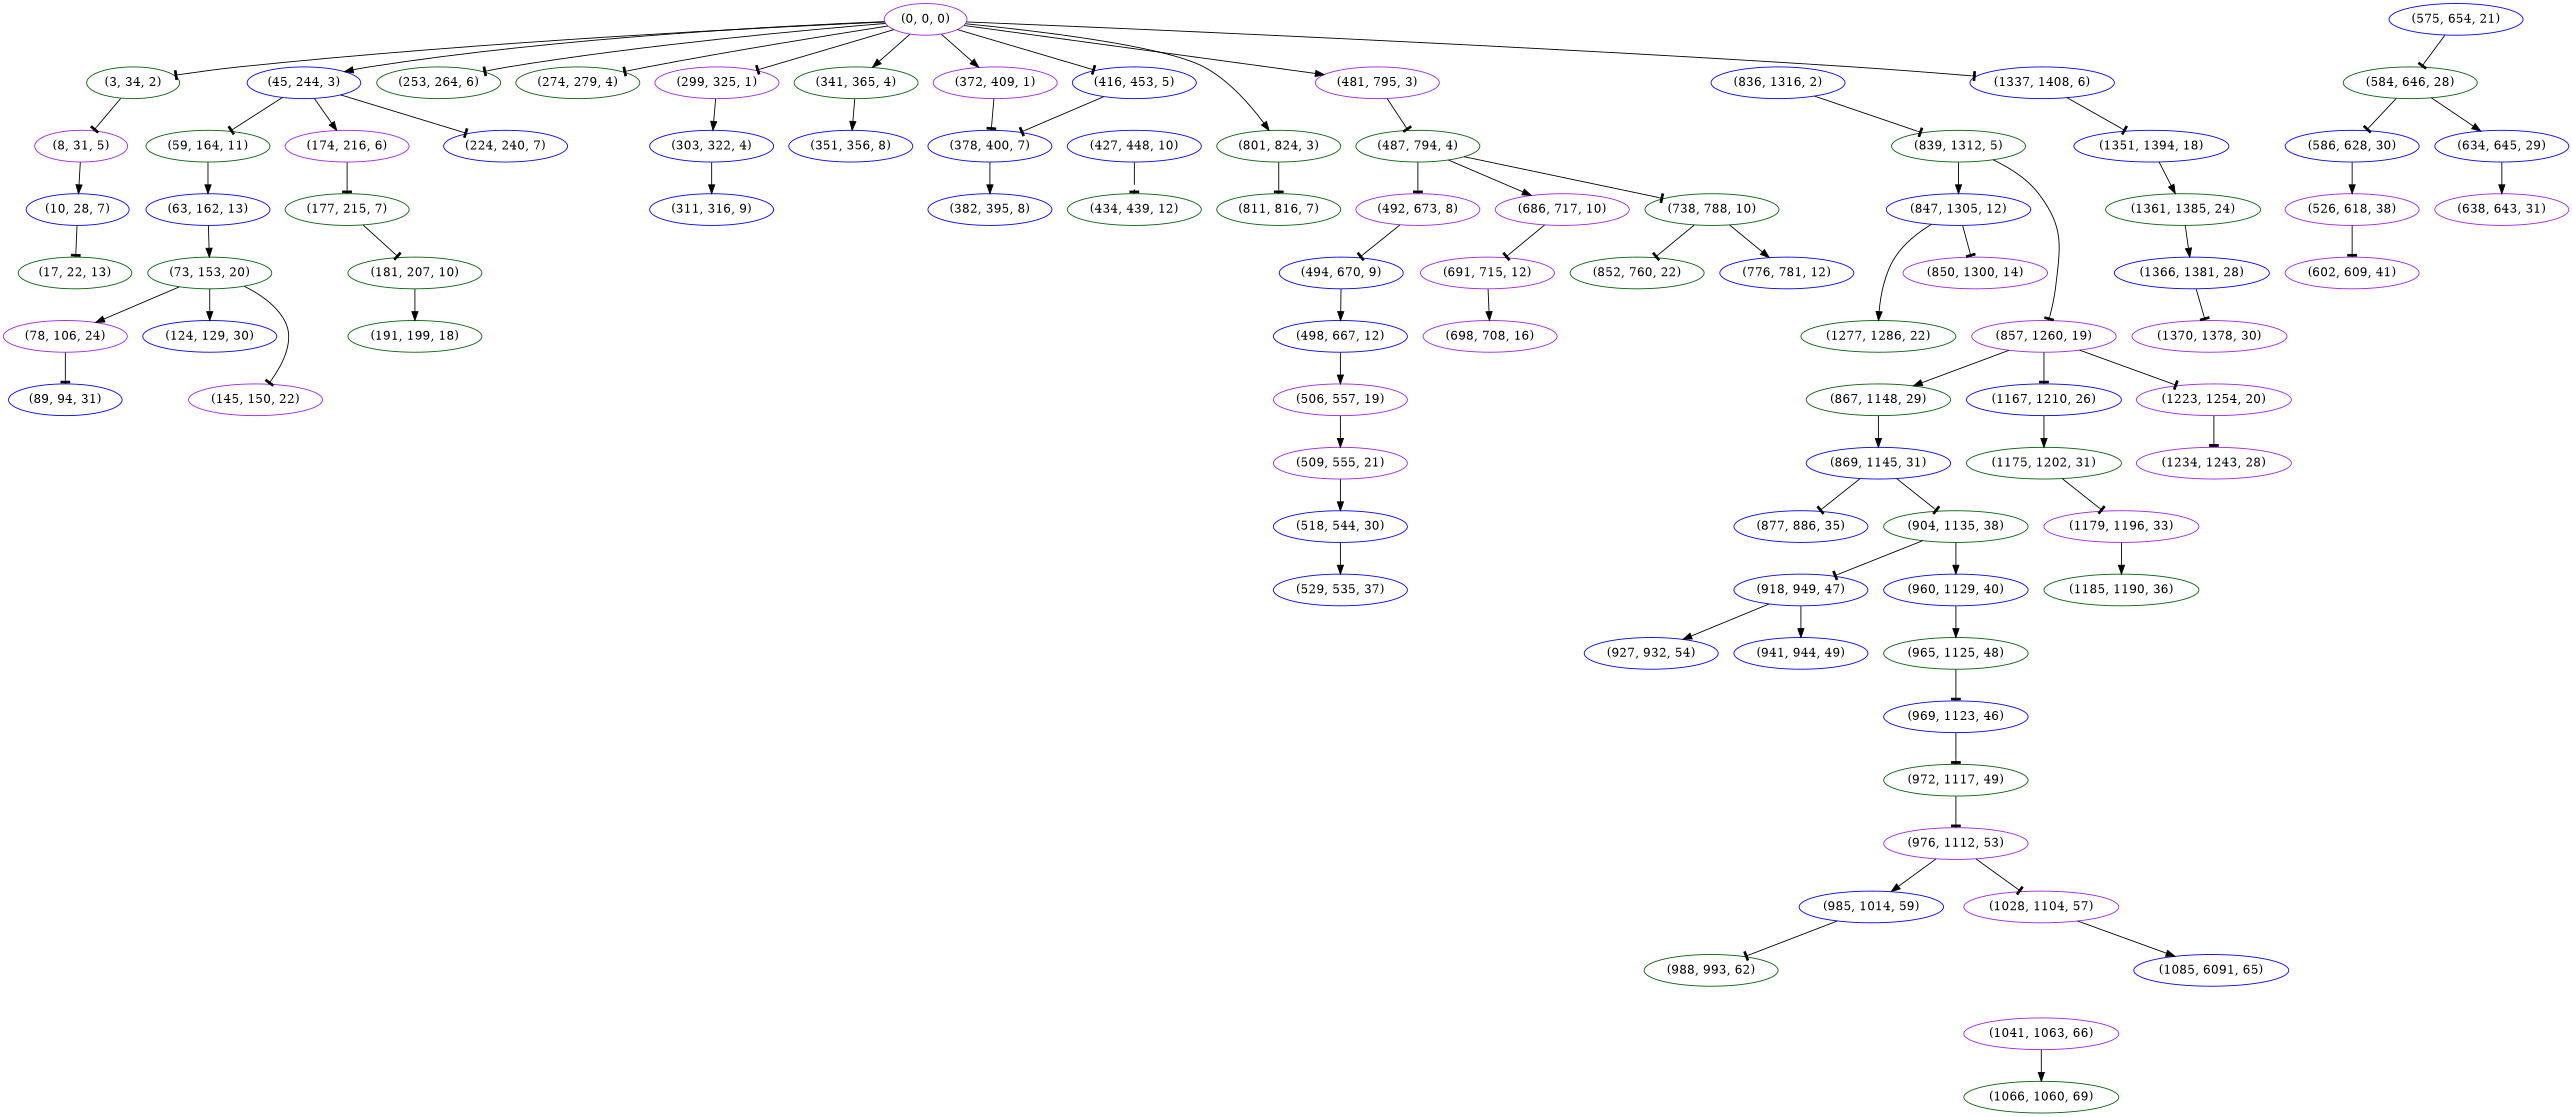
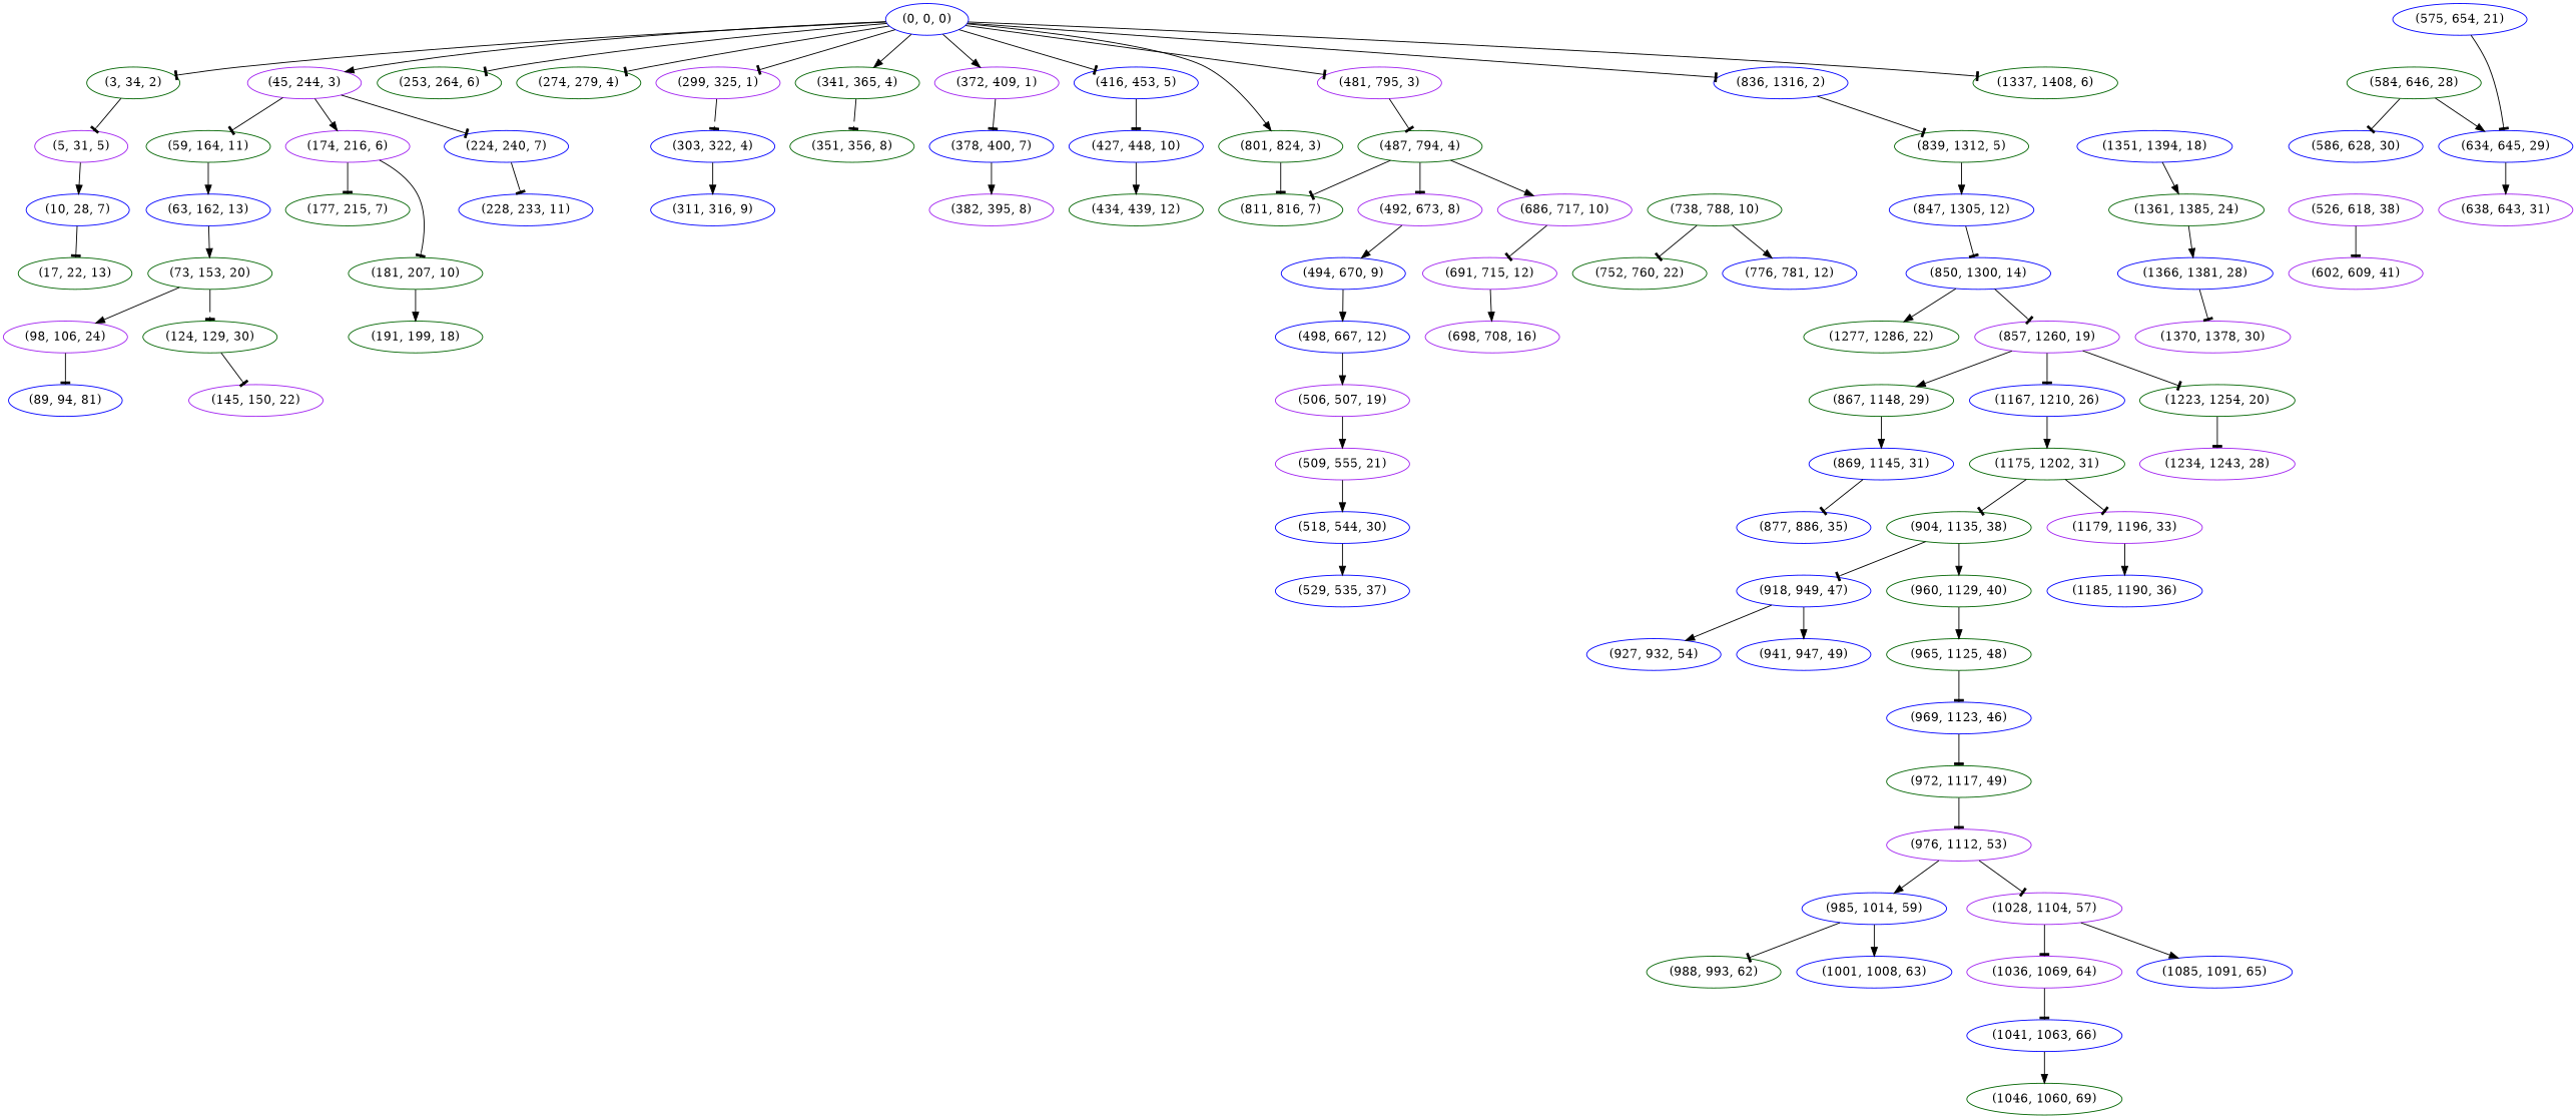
  digraph {
    node [color=blue]
    edge [arrowhead=tee]
    "(3, 34, 2)" [color=darkgreen]
-   "(0, 0, 0)" [color=purple]
-   "(45, 244, 3)"
+   "(0, 0, 0)"
+   "(45, 244, 3)" [color=purple]
    "(253, 264, 6)" [color=darkgreen]
    "(274, 279, 4)" [color=darkgreen]
    "(299, 325, 1)" [color=purple]
    "(341, 365, 4)" [color=darkgreen]
    "(372, 409, 1)" [color=purple]
    "(416, 453, 5)"
    "(481, 795, 3)" [color=purple]
    "(801, 824, 3)" [color=darkgreen]
    "(836, 1316, 2)"
-   "(1337, 1408, 6)"
-   "(8, 31, 5)" [color=purple]
+   "(1337, 1408, 6)" [color=darkgreen]
+   "(8, 31, 5)" [color=purple label="(5, 31, 5)"]
    "(59, 164, 11)" [color=darkgreen]
    "(174, 216, 6)" [color=purple]
    "(224, 240, 7)"
    "(303, 322, 4)"
-   "(351, 356, 8)"
+   "(351, 356, 8)" [color=darkgreen]
    "(378, 400, 7)"
    "(427, 448, 10)"
    "(487, 794, 4)" [color=darkgreen]
    "(811, 816, 7)" [color=darkgreen]
    "(839, 1312, 5)" [color=darkgreen]
    "(1351, 1394, 18)"
    "(10, 28, 7)"
    "(17, 22, 13)" [color=darkgreen]
    "(63, 162, 13)"
    "(177, 215, 7)" [color=darkgreen]
+   "(228, 233, 11)"
    "(73, 153, 20)" [color=darkgreen]
-   "(78, 106, 24)" [color=purple]
-   "(124, 129, 30)"
+   "(78, 106, 24)" [color=purple label="(98, 106, 24)"]
+   "(124, 129, 30)" [color=darkgreen]
    "(145, 150, 22)" [color=purple]
-   "(89, 94, 31)"
+   "(89, 94, 31)" [label="(89, 94, 81)"]
    "(181, 207, 10)" [color=darkgreen]
    "(191, 199, 18)" [color=darkgreen]
    "(311, 316, 9)"
-   "(382, 395, 8)"
+   "(382, 395, 8)" [color=purple]
    "(434, 439, 12)" [color=darkgreen]
    "(492, 673, 8)" [color=purple]
    "(686, 717, 10)" [color=purple]
    "(738, 788, 10)" [color=darkgreen]
    "(494, 670, 9)"
    "(691, 715, 12)" [color=purple]
-   "(752, 760, 22)" [color=darkgreen label="(852, 760, 22)"]
+   "(752, 760, 22)" [color=darkgreen]
    "(776, 781, 12)"
    "(498, 667, 12)"
-   "(506, 557, 19)" [color=purple]
+   "(506, 557, 19)" [color=purple label="(506, 507, 19)"]
    "(509, 555, 21)" [color=purple]
    "(518, 544, 30)"
    "(529, 535, 37)"
    "(584, 646, 28)" [color=darkgreen]
    "(575, 654, 21)"
    "(586, 628, 30)"
    "(634, 645, 29)"
    n57 [color=purple label="(526, 618, 38)"]
    "(638, 643, 31)" [color=purple]
    "(602, 609, 41)" [color=purple]
    "(698, 708, 16)" [color=purple]
    "(847, 1305, 12)"
-   "(850, 1300, 14)" [color=purple]
+   "(850, 1300, 14)"
    "(857, 1260, 19)" [color=purple]
    "(1277, 1286, 22)" [color=darkgreen]
    "(867, 1148, 29)" [color=darkgreen]
    "(1167, 1210, 26)"
-   "(1223, 1254, 20)" [color=purple]
+   "(1223, 1254, 20)" [color=darkgreen]
    "(869, 1145, 31)"
    "(1175, 1202, 31)" [color=darkgreen]
    "(1234, 1243, 28)" [color=purple]
    "(877, 886, 35)"
    "(904, 1135, 38)" [color=darkgreen]
    "(918, 949, 47)"
-   "(960, 1129, 40)"
+   "(960, 1129, 40)" [color=darkgreen]
    "(927, 932, 54)"
-   "(941, 947, 49)" [label="(941, 944, 49)"]
+   "(941, 947, 49)"
    n77 [color=darkgreen label="(965, 1125, 48)"]
    "(969, 1123, 46)"
    "(972, 1117, 49)" [color=darkgreen]
    "(976, 1112, 53)" [color=purple]
    "(985, 1014, 59)"
    "(1028, 1104, 57)" [color=purple]
    "(988, 993, 62)" [color=darkgreen]
-   "(1085, 1091, 65)" [label="(1085, 6091, 65)"]
-   "(1041, 1063, 66)" [color=purple]
-   "(1046, 1060, 69)" [color=darkgreen label="(1066, 1060, 69)"]
+   "(1001, 1008, 63)"
+   "(1036, 1069, 64)" [color=purple]
+   "(1085, 1091, 65)"
+   "(1041, 1063, 66)"
+   "(1046, 1060, 69)" [color=darkgreen]
    "(1179, 1196, 33)" [color=purple]
-   "(1185, 1190, 36)" [color=darkgreen]
+   "(1185, 1190, 36)"
    "(1361, 1385, 24)" [color=darkgreen]
    "(1366, 1381, 28)"
    "(1370, 1378, 30)" [color=purple]
    "(3, 34, 2)" -> "(8, 31, 5)"
    "(0, 0, 0)" -> "(3, 34, 2)"
    "(0, 0, 0)" -> "(45, 244, 3)" [arrowhead=normal]
    "(0, 0, 0)" -> "(253, 264, 6)"
    "(0, 0, 0)" -> "(274, 279, 4)"
    "(0, 0, 0)" -> "(299, 325, 1)"
    "(0, 0, 0)" -> "(341, 365, 4)" [arrowhead=normal]
    "(0, 0, 0)" -> "(372, 409, 1)" [arrowhead=normal]
    "(0, 0, 0)" -> "(416, 453, 5)"
-   "(0, 0, 0)" -> "(481, 795, 3)" [arrowhead=normal]
+   "(0, 0, 0)" -> "(481, 795, 3)"
    "(0, 0, 0)" -> "(801, 824, 3)" [arrowhead=normal]
+   "(0, 0, 0)" -> "(836, 1316, 2)"
    "(0, 0, 0)" -> "(1337, 1408, 6)"
    "(45, 244, 3)" -> "(59, 164, 11)"
    "(45, 244, 3)" -> "(174, 216, 6)" [arrowhead=normal]
    "(45, 244, 3)" -> "(224, 240, 7)"
-   "(299, 325, 1)" -> "(303, 322, 4)" [arrowhead=normal]
-   "(341, 365, 4)" -> "(351, 356, 8)" [arrowhead=normal]
+   "(299, 325, 1)" -> "(303, 322, 4)"
+   "(341, 365, 4)" -> "(351, 356, 8)"
    "(372, 409, 1)" -> "(378, 400, 7)"
-   "(416, 453, 5)" -> "(378, 400, 7)"
+   "(416, 453, 5)" -> "(427, 448, 10)"
    "(481, 795, 3)" -> "(487, 794, 4)"
    "(801, 824, 3)" -> "(811, 816, 7)"
    "(836, 1316, 2)" -> "(839, 1312, 5)"
-   "(1337, 1408, 6)" -> "(1351, 1394, 18)"
    "(8, 31, 5)" -> "(10, 28, 7)" [arrowhead=normal]
    "(59, 164, 11)" -> "(63, 162, 13)" [arrowhead=normal]
    "(174, 216, 6)" -> "(177, 215, 7)"
+   "(224, 240, 7)" -> "(228, 233, 11)"
    "(303, 322, 4)" -> "(311, 316, 9)" [arrowhead=normal]
    "(378, 400, 7)" -> "(382, 395, 8)" [arrowhead=normal]
-   "(427, 448, 10)" -> "(434, 439, 12)"
+   "(427, 448, 10)" -> "(434, 439, 12)" [arrowhead=normal]
    "(487, 794, 4)" -> "(492, 673, 8)"
    "(487, 794, 4)" -> "(686, 717, 10)" [arrowhead=normal]
-   "(487, 794, 4)" -> "(738, 788, 10)"
+   "(487, 794, 4)" -> "(811, 816, 7)"
    "(839, 1312, 5)" -> "(847, 1305, 12)" [arrowhead=normal]
    "(1351, 1394, 18)" -> "(1361, 1385, 24)" [arrowhead=normal]
    "(10, 28, 7)" -> "(17, 22, 13)"
    "(63, 162, 13)" -> "(73, 153, 20)" [arrowhead=normal]
-   "(177, 215, 7)" -> "(181, 207, 10)"
+   "(174, 216, 6)" -> "(181, 207, 10)"
    "(73, 153, 20)" -> "(78, 106, 24)" [arrowhead=normal]
-   "(73, 153, 20)" -> "(124, 129, 30)" [arrowhead=normal]
-   "(73, 153, 20)" -> "(145, 150, 22)"
+   "(73, 153, 20)" -> "(124, 129, 30)"
+   "(124, 129, 30)" -> "(145, 150, 22)"
    "(78, 106, 24)" -> "(89, 94, 31)"
    "(181, 207, 10)" -> "(191, 199, 18)" [arrowhead=normal]
-   "(492, 673, 8)" -> "(494, 670, 9)"
+   "(492, 673, 8)" -> "(494, 670, 9)" [arrowhead=normal]
    "(686, 717, 10)" -> "(691, 715, 12)"
    "(738, 788, 10)" -> "(752, 760, 22)"
    "(738, 788, 10)" -> "(776, 781, 12)" [arrowhead=normal]
    "(494, 670, 9)" -> "(498, 667, 12)" [arrowhead=normal]
    "(691, 715, 12)" -> "(698, 708, 16)" [arrowhead=normal]
    "(498, 667, 12)" -> "(506, 557, 19)" [arrowhead=normal]
    "(506, 557, 19)" -> "(509, 555, 21)" [arrowhead=normal]
    "(509, 555, 21)" -> "(518, 544, 30)" [arrowhead=normal]
    "(518, 544, 30)" -> "(529, 535, 37)" [arrowhead=normal]
    "(584, 646, 28)" -> "(586, 628, 30)"
    "(584, 646, 28)" -> "(634, 645, 29)" [arrowhead=normal]
-   "(575, 654, 21)" -> "(584, 646, 28)"
-   "(586, 628, 30)" -> n57 [arrowhead=normal]
+   "(575, 654, 21)" -> "(634, 645, 29)"
    "(634, 645, 29)" -> "(638, 643, 31)" [arrowhead=normal]
    n57 -> "(602, 609, 41)"
    "(847, 1305, 12)" -> "(850, 1300, 14)"
-   "(839, 1312, 5)" -> "(857, 1260, 19)"
-   "(847, 1305, 12)" -> "(1277, 1286, 22)" [arrowhead=normal]
+   "(850, 1300, 14)" -> "(857, 1260, 19)"
+   "(850, 1300, 14)" -> "(1277, 1286, 22)" [arrowhead=normal]
    "(857, 1260, 19)" -> "(867, 1148, 29)" [arrowhead=normal]
    "(857, 1260, 19)" -> "(1167, 1210, 26)"
    "(857, 1260, 19)" -> "(1223, 1254, 20)"
    "(867, 1148, 29)" -> "(869, 1145, 31)" [arrowhead=normal]
    "(1167, 1210, 26)" -> "(1175, 1202, 31)" [arrowhead=normal]
    "(1223, 1254, 20)" -> "(1234, 1243, 28)"
    "(869, 1145, 31)" -> "(877, 886, 35)"
-   "(869, 1145, 31)" -> "(904, 1135, 38)"
+   "(1175, 1202, 31)" -> "(904, 1135, 38)"
    "(1175, 1202, 31)" -> "(1179, 1196, 33)"
    "(904, 1135, 38)" -> "(918, 949, 47)"
    "(904, 1135, 38)" -> "(960, 1129, 40)" [arrowhead=normal]
    "(918, 949, 47)" -> "(927, 932, 54)" [arrowhead=normal]
    "(918, 949, 47)" -> "(941, 947, 49)" [arrowhead=normal]
    "(960, 1129, 40)" -> n77 [arrowhead=normal]
    n77 -> "(969, 1123, 46)"
    "(969, 1123, 46)" -> "(972, 1117, 49)"
    "(972, 1117, 49)" -> "(976, 1112, 53)"
    "(976, 1112, 53)" -> "(985, 1014, 59)" [arrowhead=normal]
    "(976, 1112, 53)" -> "(1028, 1104, 57)"
    "(985, 1014, 59)" -> "(988, 993, 62)"
+   "(985, 1014, 59)" -> "(1001, 1008, 63)" [arrowhead=normal]
+   "(1028, 1104, 57)" -> "(1036, 1069, 64)"
    "(1028, 1104, 57)" -> "(1085, 1091, 65)" [arrowhead=normal]
+   "(1036, 1069, 64)" -> "(1041, 1063, 66)"
    "(1041, 1063, 66)" -> "(1046, 1060, 69)" [arrowhead=normal]
    "(1179, 1196, 33)" -> "(1185, 1190, 36)" [arrowhead=normal]
    "(1361, 1385, 24)" -> "(1366, 1381, 28)" [arrowhead=normal]
    "(1366, 1381, 28)" -> "(1370, 1378, 30)"
  }
